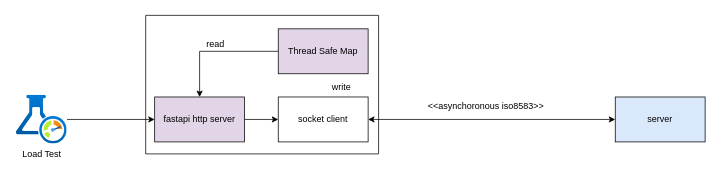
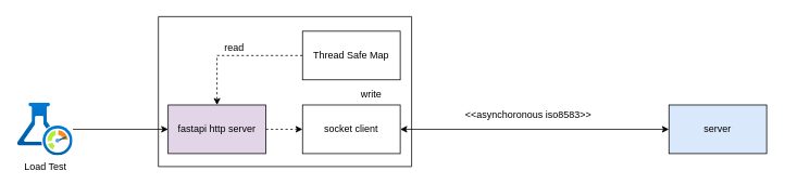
  <mxCell id="0" />
  <mxCell id="1" parent="0" />
  <mxCell id="2" value="" style="edgeStyle=orthogonalEdgeStyle;rounded=0;orthogonalLoop=1;jettySize=auto;html=1;startArrow=classic;startFill=1;" edge="1" parent="1" source="3" target="4"><mxGeometry relative="1" as="geometry" /></mxCell>
  <mxCell id="3" value="socket client" style="rounded=0;whiteSpace=wrap;html=1;" vertex="1" parent="1"><mxGeometry x="370" y="129" width="120" height="60" as="geometry" /></mxCell>
  <mxCell id="4" value="server" style="rounded=0;whiteSpace=wrap;html=1;fillColor=#dae8fc;" vertex="1" parent="1"><mxGeometry x="820" y="129" width="120" height="60" as="geometry" /></mxCell>
  <mxCell id="5" value="&amp;lt;&amp;lt;asynchoronous iso8583&amp;gt;&amp;gt;" style="text;html=1;align=center;verticalAlign=middle;resizable=0;points=[];autosize=1;strokeColor=none;fillColor=none;" vertex="1" parent="1"><mxGeometry x="560" y="129" width="173" height="26" as="geometry" /></mxCell>
  <mxCell id="6" value="" style="swimlane;startSize=0;" vertex="1" parent="1"><mxGeometry x="193" y="20" width="311" height="185" as="geometry" /></mxCell>
- <mxCell id="7" style="edgeStyle=orthogonalEdgeStyle;rounded=0;orthogonalLoop=1;jettySize=auto;html=1;entryX=0;entryY=0.5;entryDx=0;entryDy=0;" edge="1" parent="1" source="8" target="3"><mxGeometry relative="1" as="geometry" /></mxCell>
+ <mxCell id="7" style="edgeStyle=orthogonalEdgeStyle;rounded=0;orthogonalLoop=1;jettySize=auto;html=1;entryX=0;entryY=0.5;entryDx=0;entryDy=0;dashed=1;" edge="1" parent="1" source="8" target="3"><mxGeometry relative="1" as="geometry" /></mxCell>
  <mxCell id="8" value="fastapi http server" style="rounded=0;whiteSpace=wrap;html=1;fillColor=#e1d5e7;" vertex="1" parent="1"><mxGeometry x="205" y="129" width="120" height="60" as="geometry" /></mxCell>
- <mxCell id="9" style="edgeStyle=orthogonalEdgeStyle;rounded=0;orthogonalLoop=1;jettySize=auto;html=1;entryX=0.5;entryY=0;entryDx=0;entryDy=0;" edge="1" parent="1" source="10" target="8"><mxGeometry relative="1" as="geometry" /></mxCell>
- <mxCell id="10" value="Thread Safe Map" style="rounded=0;whiteSpace=wrap;html=1;fillColor=#e1d5e7;" vertex="1" parent="1"><mxGeometry x="370" y="38" width="120" height="60" as="geometry" /></mxCell>
+ <mxCell id="9" style="edgeStyle=orthogonalEdgeStyle;rounded=0;orthogonalLoop=1;jettySize=auto;html=1;entryX=0.5;entryY=0;entryDx=0;entryDy=0;dashed=1;" edge="1" parent="1" source="10" target="8"><mxGeometry relative="1" as="geometry" /></mxCell>
+ <mxCell id="10" value="Thread Safe Map" style="rounded=0;whiteSpace=wrap;html=1;" vertex="1" parent="1"><mxGeometry x="370" y="38" width="120" height="60" as="geometry" /></mxCell>
  <mxCell id="11" value="read" style="text;html=1;align=center;verticalAlign=middle;resizable=0;points=[];autosize=1;strokeColor=none;fillColor=none;" vertex="1" parent="1"><mxGeometry x="265" y="46" width="42" height="26" as="geometry" /></mxCell>
  <mxCell id="12" value="write" style="text;html=1;align=center;verticalAlign=middle;resizable=0;points=[];autosize=1;strokeColor=none;fillColor=none;" vertex="1" parent="1"><mxGeometry x="432" y="103" width="43" height="26" as="geometry" /></mxCell>
  <mxCell id="13" style="edgeStyle=orthogonalEdgeStyle;rounded=0;orthogonalLoop=1;jettySize=auto;html=1;entryX=0;entryY=0.5;entryDx=0;entryDy=0;" edge="1" parent="1" source="14" target="8"><mxGeometry relative="1" as="geometry" /></mxCell>
  <mxCell id="14" value="Load Test" style="image;aspect=fixed;html=1;points=[];align=center;fontSize=12;image=img/lib/azure2/other/Azure_Load_Testing.svg;" vertex="1" parent="1"><mxGeometry x="20" y="126.4" width="68" height="65.2" as="geometry" /></mxCell>
